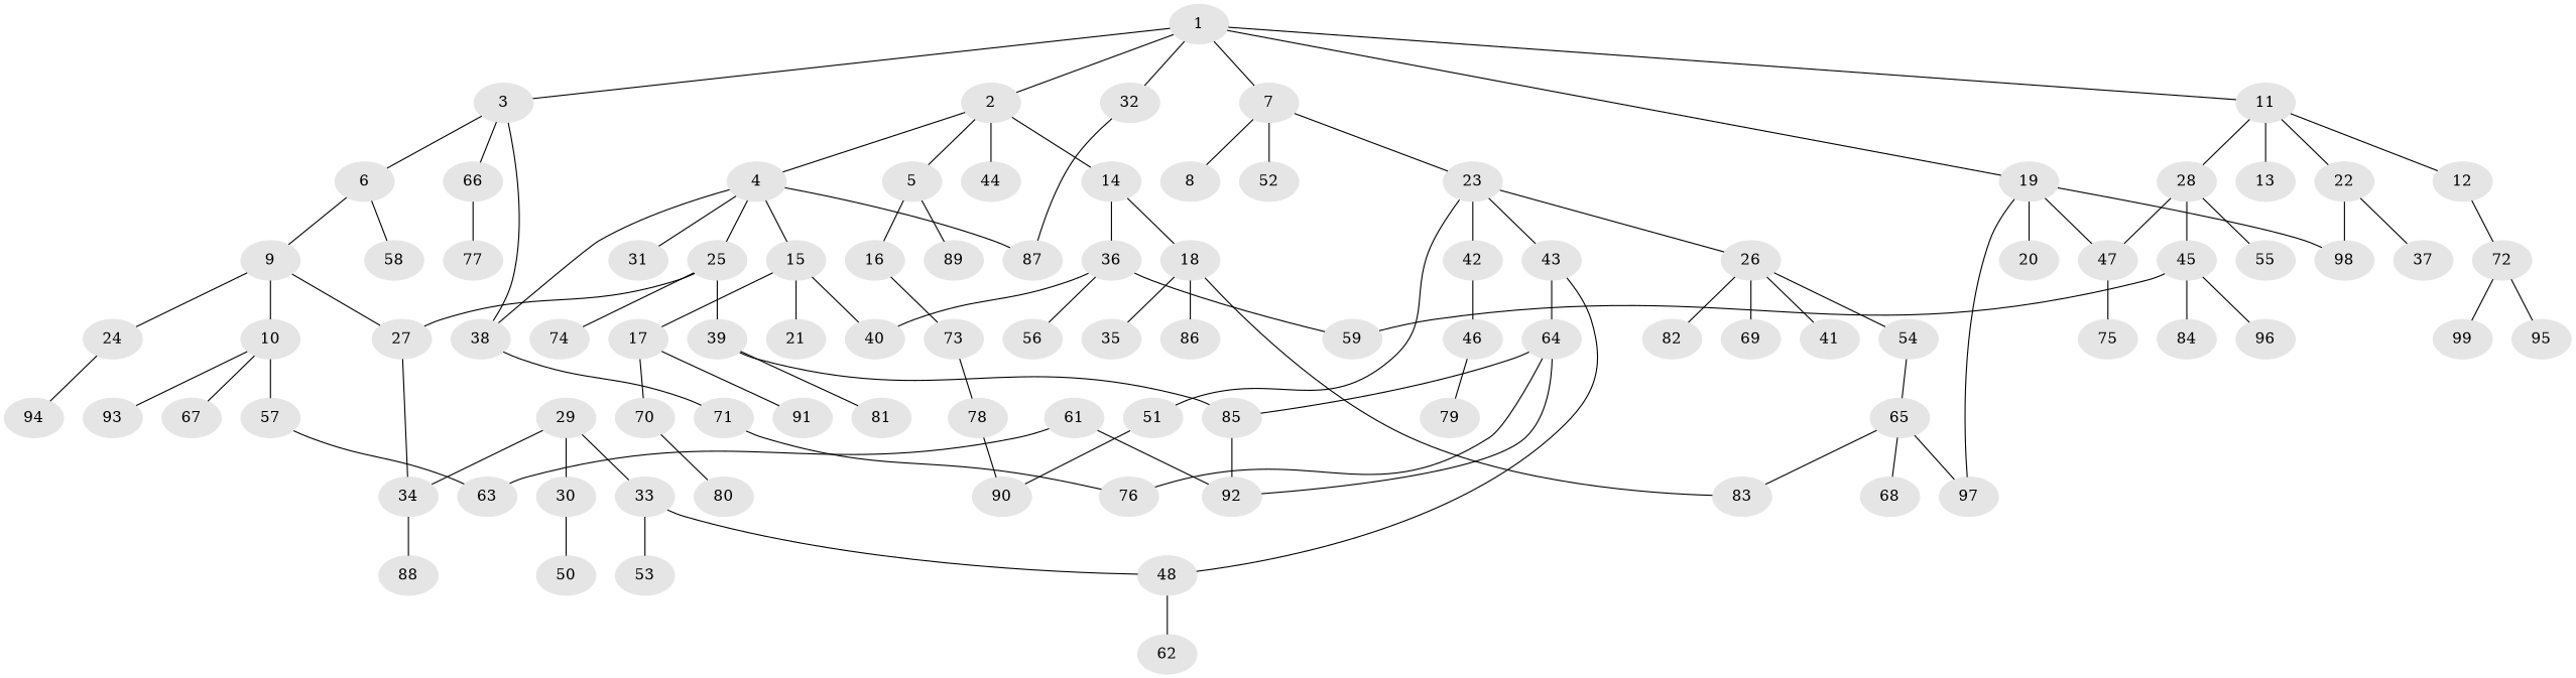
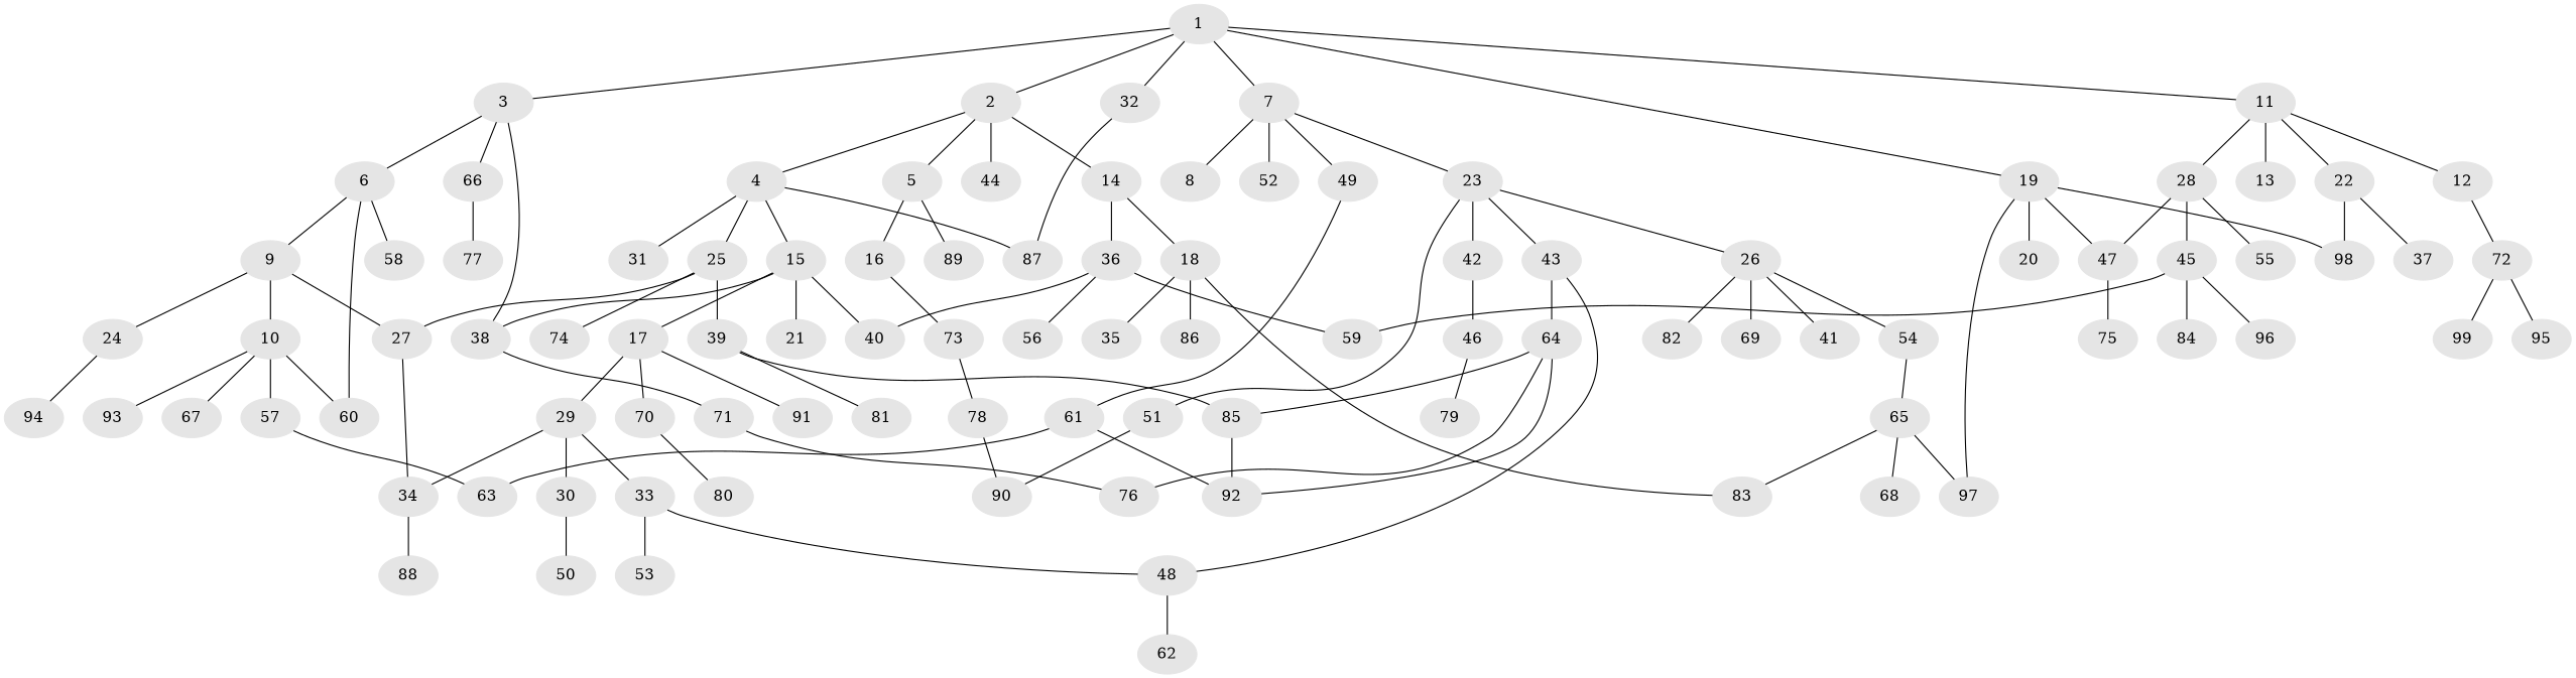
  graph {
    node [color=gray90 style=filled]
    1
    2
    3
    7
    11
    19
    32
    4
    5
    14
    44
    6
    38
    66
    8
    23
+   49
    52
    12
    13
    22
    28
    20
    47
    97
    98
    87
    15
    25
    31
    16
    89
    18
    36
    9
    58
+   60
    71
    77
    17
    21
    40
    27
    39
    74
    73
    10
    24
    26
    42
    43
    51
    61
    57
    67
    93
    94
    34
    63
    72
    37
    45
    55
    95
    99
    35
    83
    86
    56
    59
    29
    70
    91
    78
    30
    33
    80
    75
    41
    54
    69
    82
    46
    48
    64
    90
    81
    85
    65
    88
    84
    96
    50
    53
    62
    76
    92
    79
    68
    1 -- 2
    1 -- 3
    1 -- 7
    1 -- 11
    1 -- 19
    1 -- 32
    2 -- 4
    2 -- 5
    2 -- 14
    2 -- 44
    3 -- 6
    3 -- 38
    3 -- 66
    7 -- 8
    7 -- 23
+   7 -- 49
    7 -- 52
    11 -- 12
    11 -- 13
    11 -- 22
    11 -- 28
    19 -- 20
    19 -- 47
    19 -- 97
    19 -- 98
    32 -- 87
    4 -- 87
    4 -- 15
    4 -- 25
    4 -- 31
    5 -- 16
    5 -- 89
    14 -- 18
    14 -- 36
    6 -- 9
    6 -- 58
+   6 -- 60
    38 -- 71
    66 -- 77
    23 -- 26
    23 -- 42
    23 -- 43
    23 -- 51
+   49 -- 61
    12 -- 72
    22 -- 98
    22 -- 37
    28 -- 47
    28 -- 45
    28 -- 55
    47 -- 75
-   4 -- 38
+   15 -- 38
    15 -- 17
    15 -- 21
    15 -- 40
    25 -- 27
    25 -- 39
    25 -- 74
    16 -- 73
    18 -- 35
    18 -- 83
    18 -- 86
    36 -- 40
    36 -- 56
    36 -- 59
    9 -- 27
    9 -- 10
    9 -- 24
    71 -- 76
+   17 -- 29
    17 -- 70
    17 -- 91
    27 -- 34
    39 -- 81
    39 -- 85
    73 -- 78
+   10 -- 60
    10 -- 57
    10 -- 67
    10 -- 93
    24 -- 94
    26 -- 41
    26 -- 54
    26 -- 69
    26 -- 82
    42 -- 46
    43 -- 48
    43 -- 64
    51 -- 90
    61 -- 63
    61 -- 92
    57 -- 63
    34 -- 88
    72 -- 95
    72 -- 99
    45 -- 59
    45 -- 84
    45 -- 96
    29 -- 34
    29 -- 30
    29 -- 33
    70 -- 80
    78 -- 90
    30 -- 50
    33 -- 48
    33 -- 53
    54 -- 65
    46 -- 79
    48 -- 62
    64 -- 85
    64 -- 76
    64 -- 92
    85 -- 92
    65 -- 97
    65 -- 83
    65 -- 68
  }
